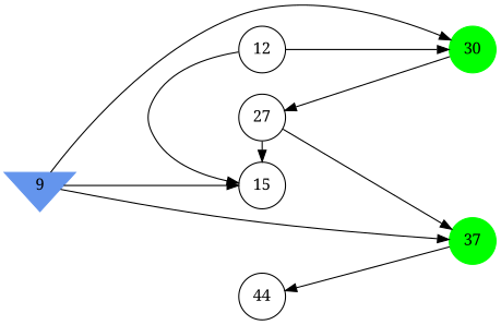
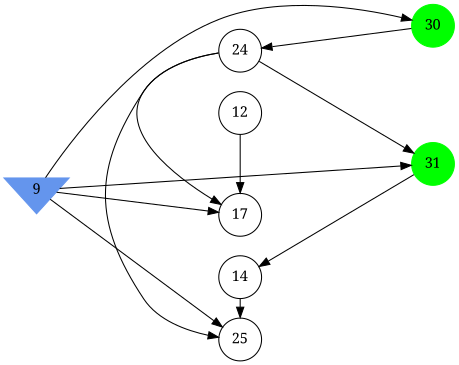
  digraph {
    fontname="Noto Serif"
    rankdir=LR
    ranksep=2.0
    node [color=black fontname="Noto Serif" shape=circle]
    edge [fontname="Noto Serif"]
    n1 [color=cornflowerblue label=9 shape=invtriangle style=filled]
    12
-   14 [label=44]
-   15
-   27
+   14
+   15 [label=17]
+   25
+   27 [label=24]
    30 [color=green style=filled]
-   31 [color=green style=filled label=37]
+   31 [color=green style=filled]
    subgraph sub_1 {
      rank=same
      n1
    }
    subgraph sub_2 {
      rank=same
      12
      14
      15
+     25
      27
    }
    subgraph sub_3 {
      rank=same
      30
      31
    }
    n1 -> 15
+   n1 -> 25
    n1 -> 30
    n1 -> 31
    12 -> 15
-   12 -> 30
+   14 -> 25
    27 -> 15
+   27 -> 25
    27 -> 31
    30 -> 27
    31 -> 14
  }
